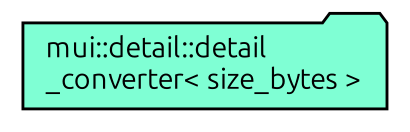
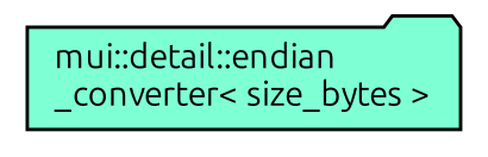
  digraph {
    rankdir=LR
    fontname=Ubuntu
-   n1 [color=black fillcolor=aquamarine fontname=Ubuntu fontsize=10 height=0.2 label="mui::detail::detail\l_converter\< size_bytes \>" shape=folder style=filled width=0.4]
+   n1 [color=black fillcolor=aquamarine fontname=Ubuntu fontsize=10 height=0.2 label="mui::detail::endian\l_converter\< size_bytes \>" shape=folder style=filled width=0.4]
  }
